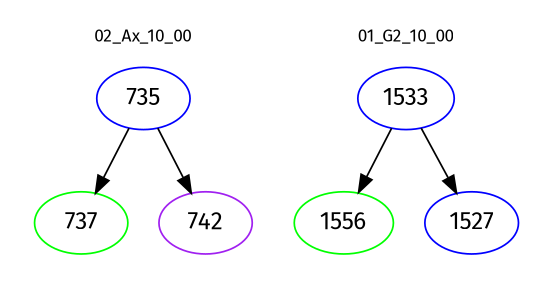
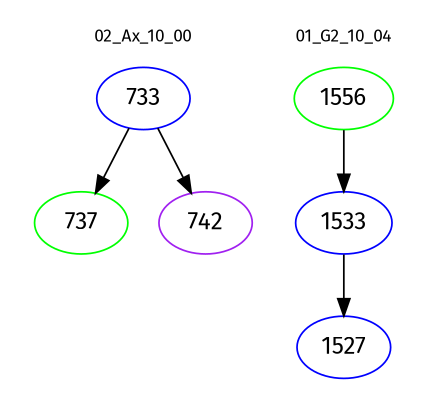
  digraph {
    fontname="Fira Sans"
    node [color=blue fontname="Fira Sans"]
    edge [color=black fontname="Fira Sans"]
    n1 [color=green label=737]
-   n2 [label=735]
+   n2 [label=733]
    n3 [color=purple label=742]
    n4 [color=green label=1556]
    n5 [label=1533]
    n6 [label=1527]
    subgraph cluster_1 {
      color=white
      fontsize=10
      label="02_Ax_10_00"
      n1
      n2
      n3
    }
    subgraph cluster_2 {
      color=white
      fontsize=10
-     label="01_G2_10_00"
+     label="01_G2_10_04"
      n4
      n5
      n6
    }
    n2 -> n1
    n2 -> n3
-   n5 -> n4
+   n4 -> n5
    n5 -> n6
  }
